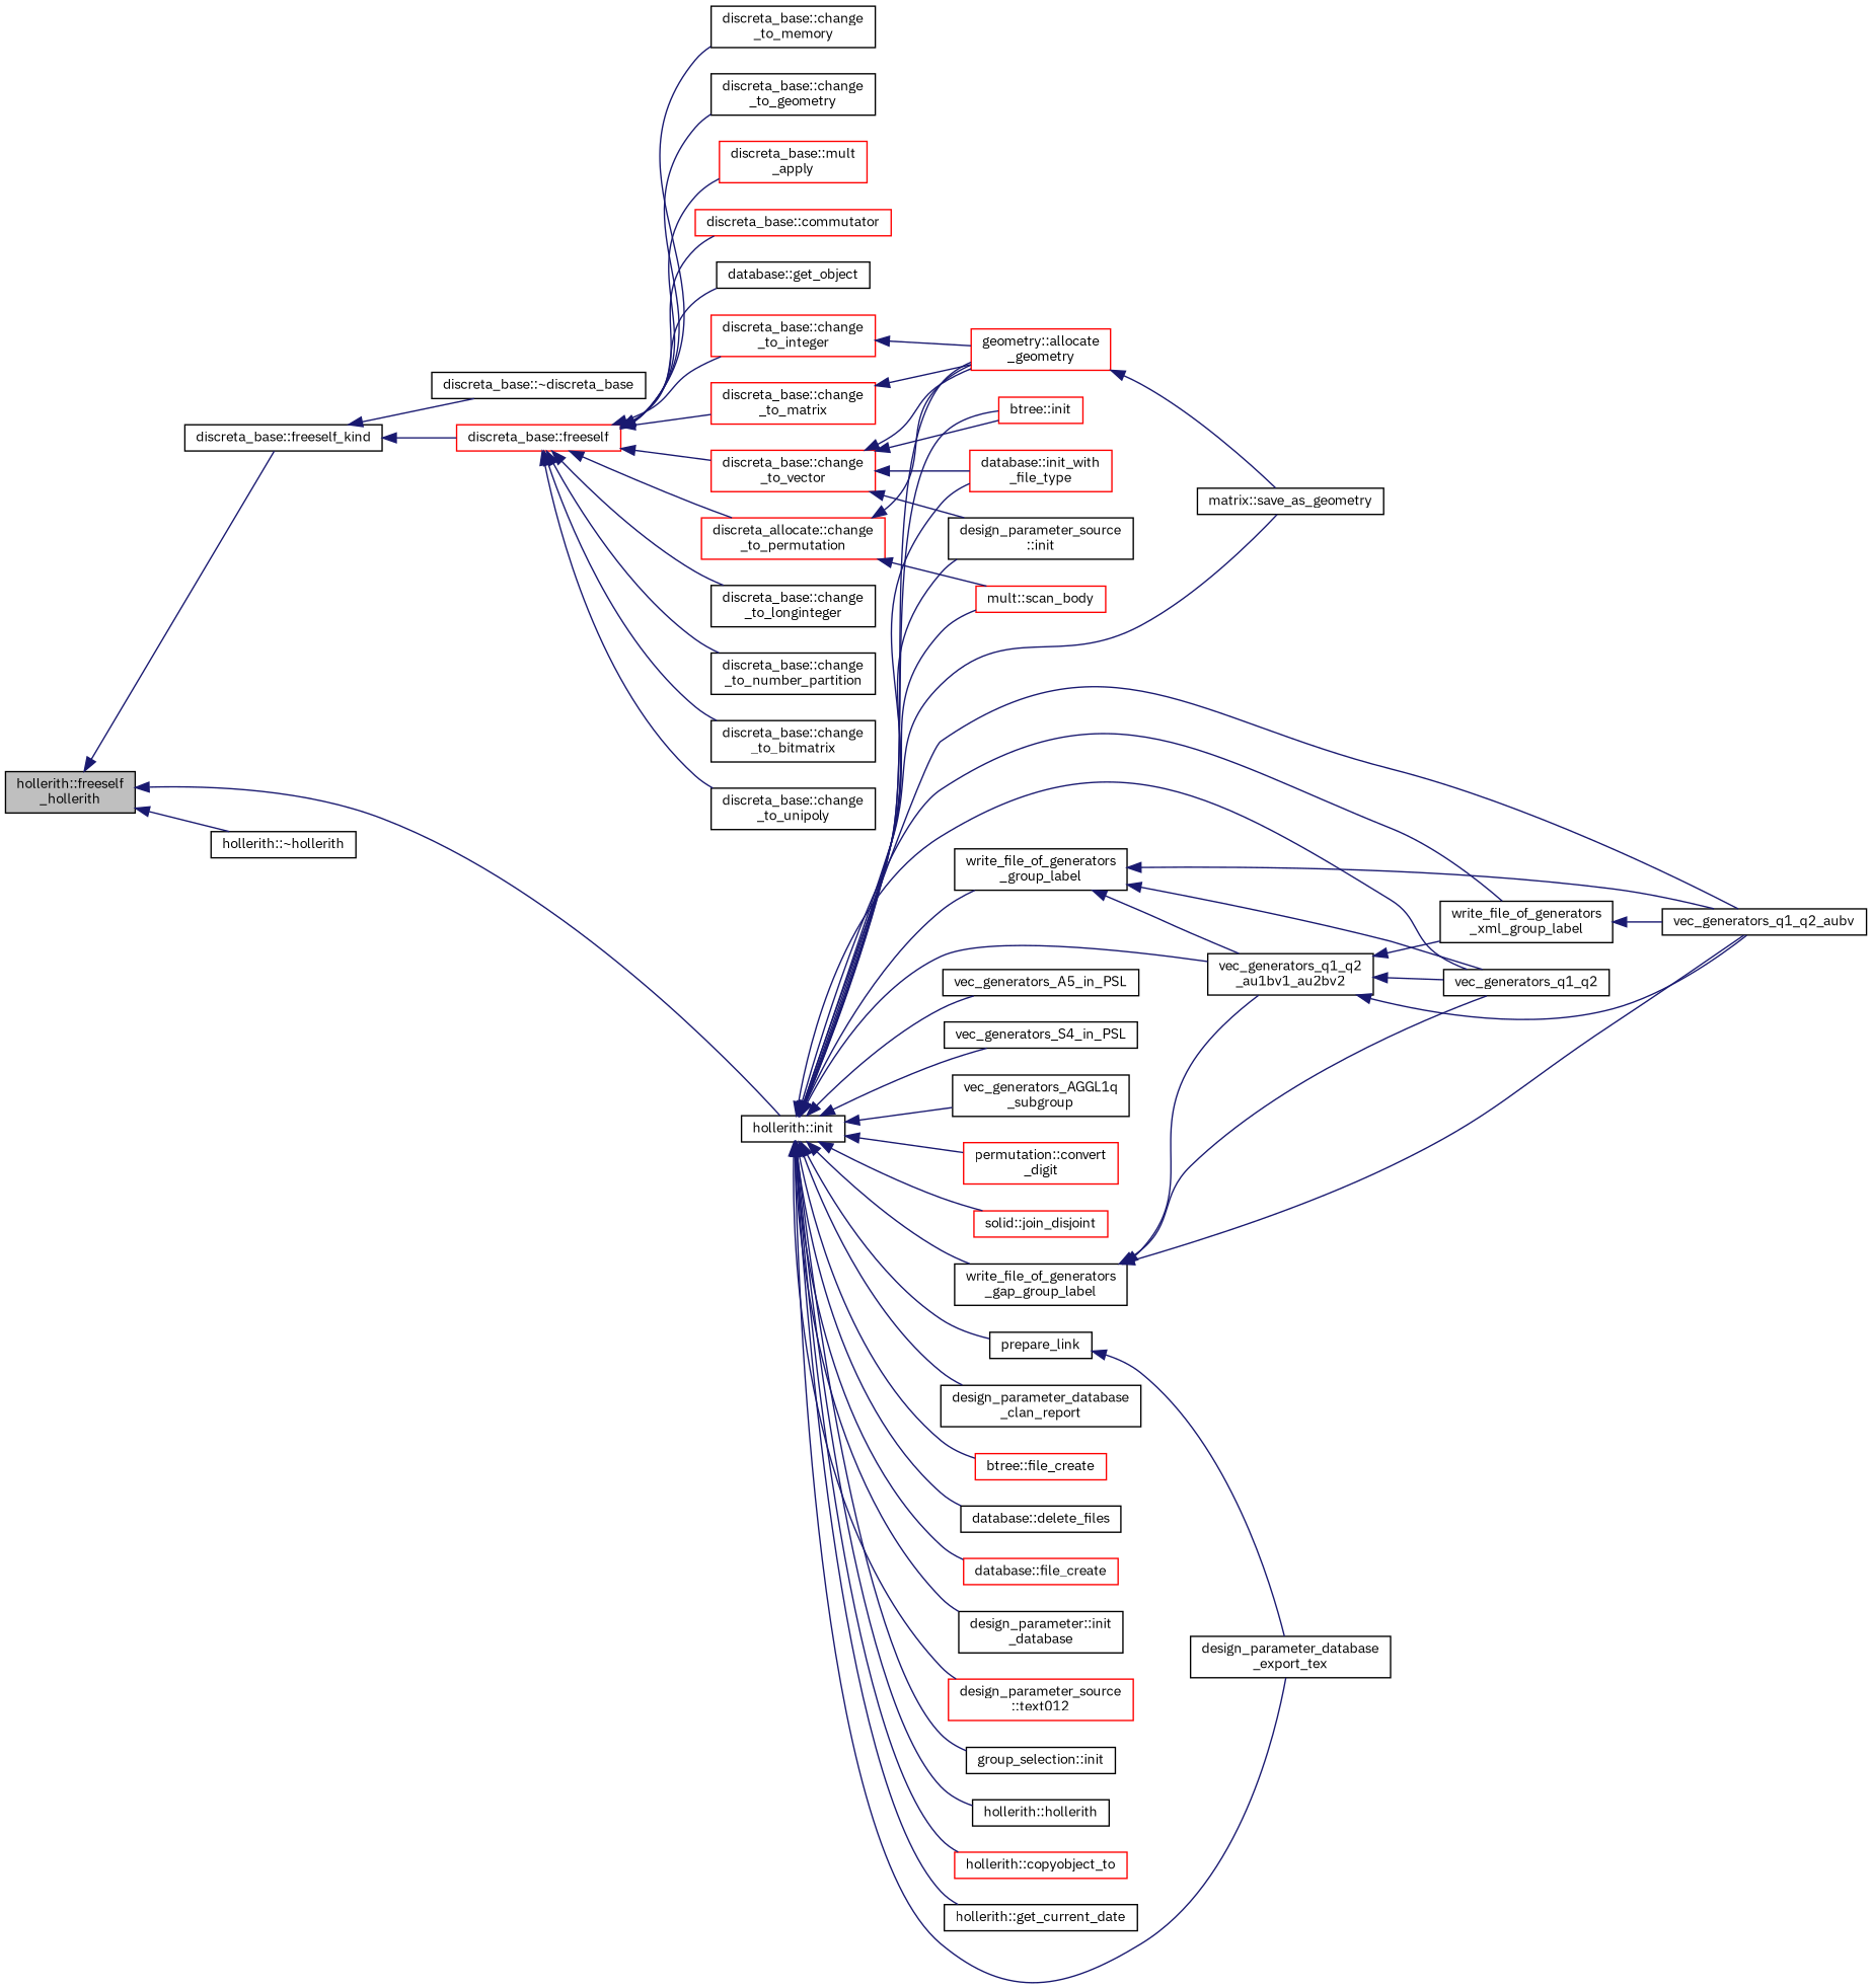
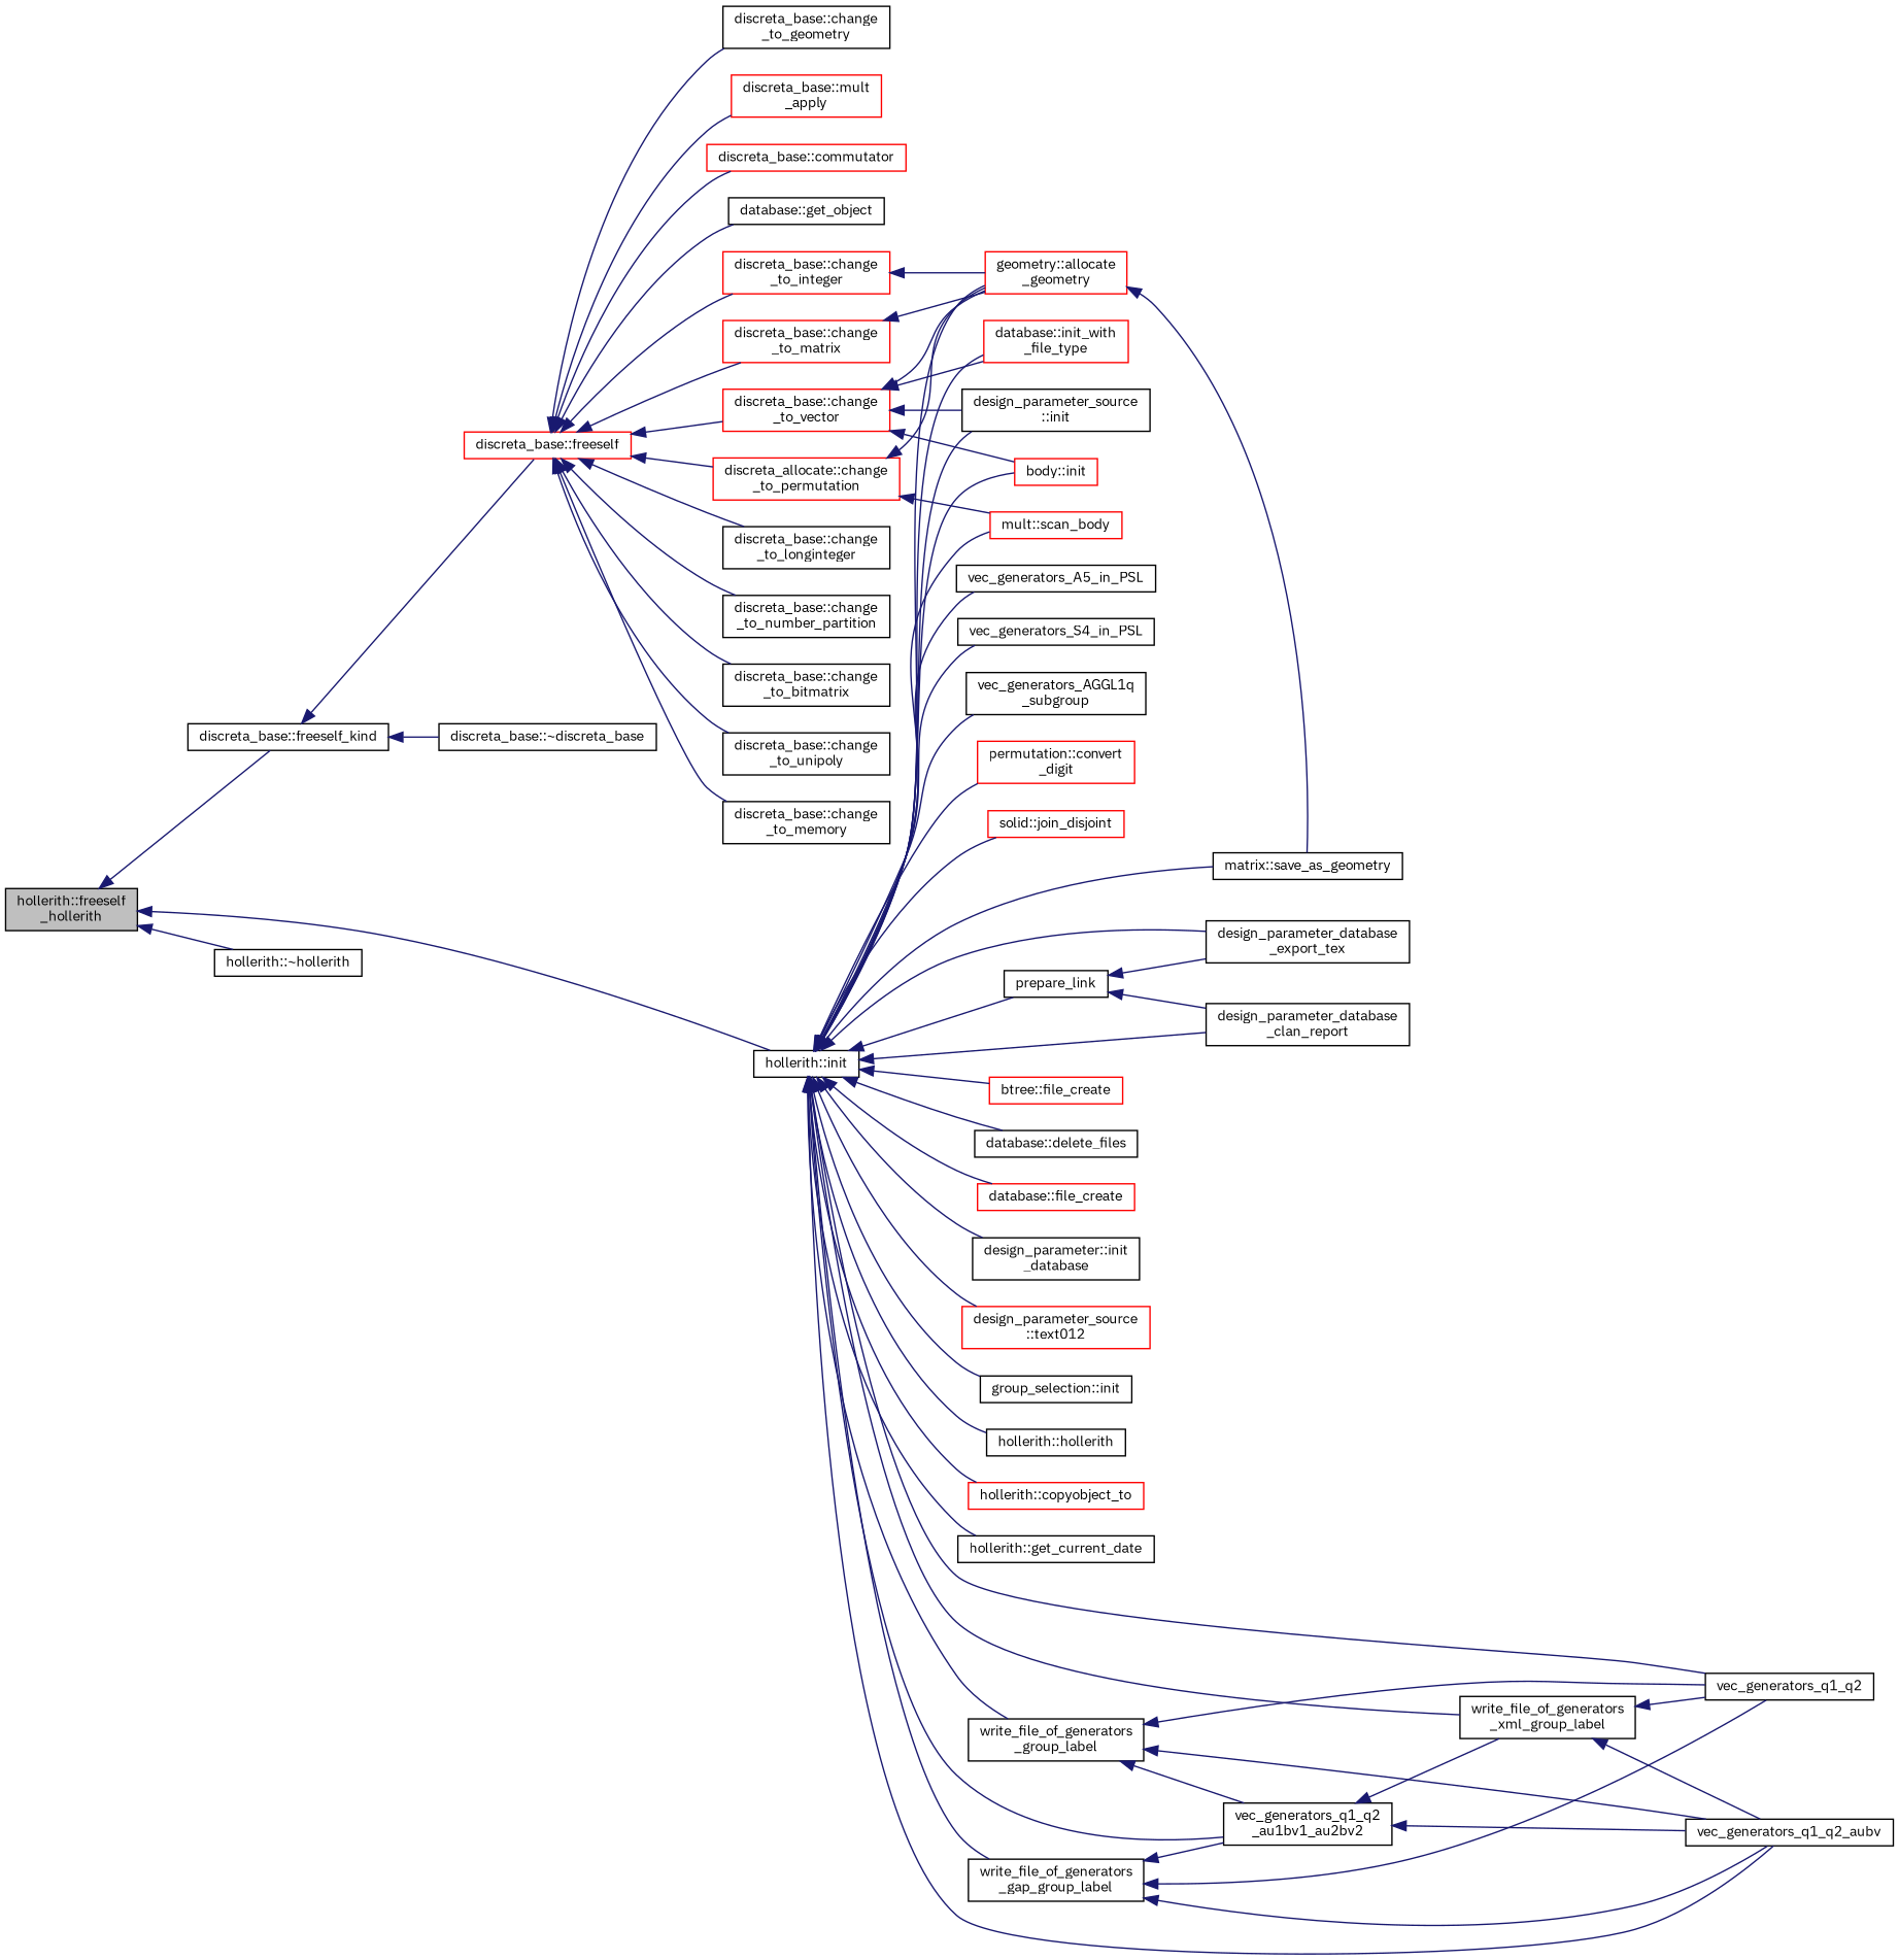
  digraph {
    fontname="IBM Plex Sans"
    rankdir=LR
    node [color=black fillcolor=white fontname="IBM Plex Sans" fontsize=10 shape=record style=filled]
    edge [color=midnightblue dir=back fontname="IBM Plex Sans" fontsize=10 labelfontname=Helvetica labelfontsize=10 style=solid]
    n1 [fillcolor=grey75 fontcolor=black height=0.2 label="hollerith::freeself\l_hollerith" width=0.4]
    n2 [height=0.2 label="discreta_base::freeself_kind" width=0.4]
    n3 [height=0.2 label="hollerith::~hollerith" width=0.4]
    n4 [height=0.2 label="hollerith::init" width=0.4]
    n5 [height=0.2 label="discreta_base::~discreta_base" width=0.4]
    n6 [color=red height=0.2 label="discreta_base::freeself" width=0.4]
    n7 [color=red height=0.2 label="geometry::allocate\l_geometry" width=0.4]
    n8 [height=0.2 label="matrix::save_as_geometry" width=0.4]
-   n9 [color=red height=0.2 label="btree::init" width=0.4]
+   n9 [color=red height=0.2 label="body::init" width=0.4]
    n10 [color=red height=0.2 label="database::init_with\l_file_type" width=0.4]
    n11 [height=0.2 label="design_parameter_source\l::init" width=0.4]
    n12 [color=red height=0.2 label="mult::scan_body" width=0.4]
    n13 [height=0.2 label="design_parameter_database\l_export_tex" width=0.4]
    n14 [height=0.2 label=prepare_link width=0.4]
    n15 [height=0.2 label="design_parameter_database\l_clan_report" width=0.4]
    n16 [color=red height=0.2 label="btree::file_create" width=0.4]
    n17 [height=0.2 label="database::delete_files" width=0.4]
    n18 [color=red height=0.2 label="database::file_create" width=0.4]
    n19 [height=0.2 label="design_parameter::init\l_database" width=0.4]
    n20 [color=red height=0.2 label="design_parameter_source\l::text012" width=0.4]
    n21 [height=0.2 label="group_selection::init" width=0.4]
    n22 [height=0.2 label="hollerith::hollerith" width=0.4]
    n23 [color=red height=0.2 label="hollerith::copyobject_to" width=0.4]
    n24 [height=0.2 label="hollerith::get_current_date" width=0.4]
    n25 [height=0.2 label="write_file_of_generators\l_xml_group_label" width=0.4]
    n26 [height=0.2 label=vec_generators_q1_q2 width=0.4]
    n27 [height=0.2 label=vec_generators_q1_q2_aubv width=0.4]
    n28 [height=0.2 label="vec_generators_q1_q2\l_au1bv1_au2bv2" width=0.4]
    n29 [height=0.2 label="write_file_of_generators\l_group_label" width=0.4]
    n30 [height=0.2 label="write_file_of_generators\l_gap_group_label" width=0.4]
    n31 [height=0.2 label=vec_generators_A5_in_PSL width=0.4]
    n32 [height=0.2 label=vec_generators_S4_in_PSL width=0.4]
    n33 [height=0.2 label="vec_generators_AGGL1q\l_subgroup" width=0.4]
    n34 [color=red height=0.2 label="permutation::convert\l_digit" width=0.4]
    n35 [color=red height=0.2 label="solid::join_disjoint" width=0.4]
    n36 [color=red height=0.2 label="discreta_base::mult\l_apply" width=0.4]
    n37 [color=red height=0.2 label="discreta_base::commutator" width=0.4]
    n38 [height=0.2 label="database::get_object" width=0.4]
    n39 [color=red height=0.2 label="discreta_base::change\l_to_integer" width=0.4]
    n40 [height=0.2 label="discreta_base::change\l_to_longinteger" width=0.4]
    n41 [color=red height=0.2 label="discreta_base::change\l_to_vector" width=0.4]
    n42 [color=red height=0.2 label="discreta_allocate::change\l_to_permutation" width=0.4]
    n43 [height=0.2 label="discreta_base::change\l_to_number_partition" width=0.4]
    n44 [color=red height=0.2 label="discreta_base::change\l_to_matrix" width=0.4]
    n45 [height=0.2 label="discreta_base::change\l_to_bitmatrix" width=0.4]
    n46 [height=0.2 label="discreta_base::change\l_to_unipoly" width=0.4]
    n47 [height=0.2 label="discreta_base::change\l_to_memory" width=0.4]
    n48 [height=0.2 label="discreta_base::change\l_to_geometry" width=0.4]
    n1 -> n2
    n1 -> n3
    n1 -> n4
    n2 -> n5
    n2 -> n6
    n4 -> n7
    n4 -> n8
    n4 -> n9
    n4 -> n10
    n4 -> n11
    n4 -> n12
    n4 -> n13
    n4 -> n14
    n4 -> n15
    n4 -> n16
    n4 -> n17
    n4 -> n18
    n4 -> n19
    n4 -> n20
    n4 -> n21
    n4 -> n22
    n4 -> n23
    n4 -> n24
    n4 -> n25
    n4 -> n26
    n4 -> n27
    n4 -> n28
    n4 -> n29
    n4 -> n30
    n4 -> n31
    n4 -> n32
    n4 -> n33
    n4 -> n34
    n4 -> n35
    n6 -> n36
    n6 -> n37
    n6 -> n38
    n6 -> n39
    n6 -> n40
    n6 -> n41
    n6 -> n42
    n6 -> n43
    n6 -> n44
    n6 -> n45
    n6 -> n46
    n6 -> n47
    n6 -> n48
    n7 -> n8
    n14 -> n13
-   n28 -> n26
+   n14 -> n15
+   n25 -> n26
    n25 -> n27
    n28 -> n25
    n28 -> n27
    n29 -> n26
    n29 -> n27
    n29 -> n28
    n30 -> n26
    n30 -> n27
    n30 -> n28
    n39 -> n7
    n41 -> n7
    n41 -> n9
    n41 -> n10
    n41 -> n11
    n42 -> n7
    n42 -> n12
    n44 -> n7
  }
